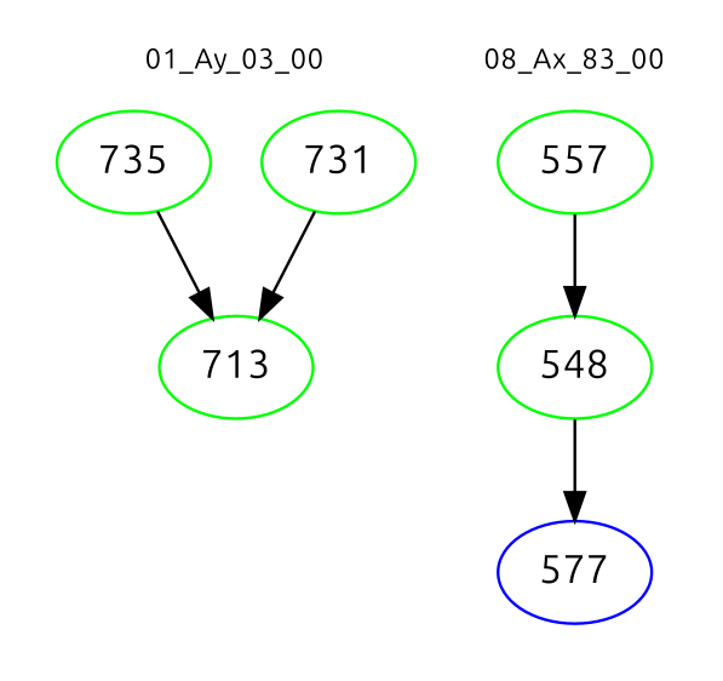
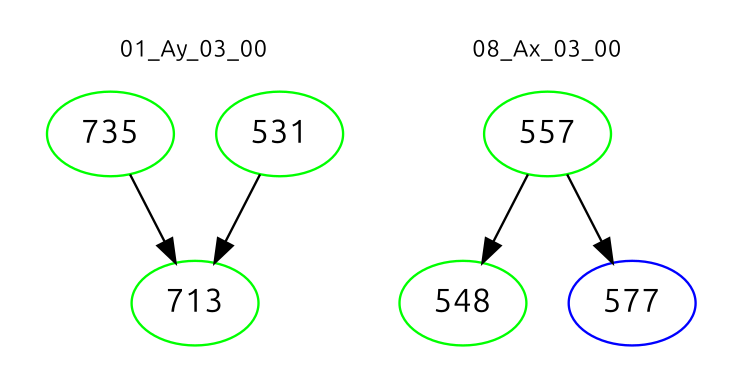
  digraph {
    fontname=Ubuntu
    node [color=green fontname=Ubuntu]
    edge [color=black fontname=Ubuntu]
-   n1 [label=731]
+   n1 [label=531]
    n2 [label=713]
    n3 [label=735]
    n4 [label=557]
    n5 [label=548]
    n6 [color=blue label=577]
    subgraph cluster_1 {
      color=white
      fontsize=10
      label="01_Ay_03_00"
      n1
      n2
      n3
    }
    subgraph cluster_2 {
      color=white
      fontsize=10
-     label="08_Ax_83_00"
+     label="08_Ax_03_00"
      n4
      n5
      n6
    }
    n1 -> n2
    n3 -> n2
    n4 -> n5
-   n5 -> n6
+   n4 -> n6
  }
